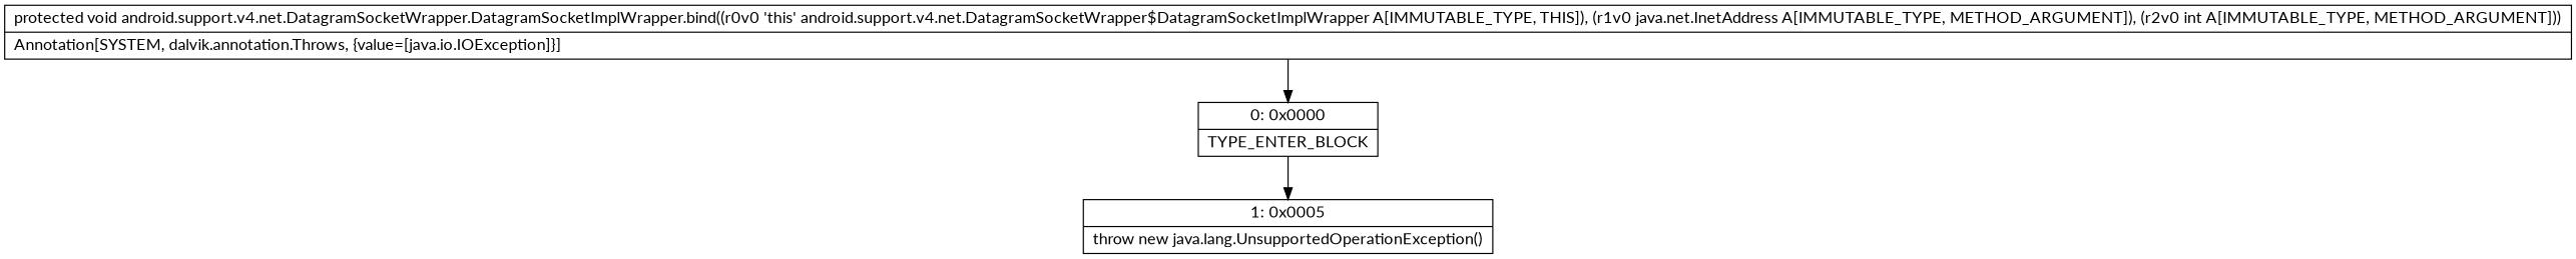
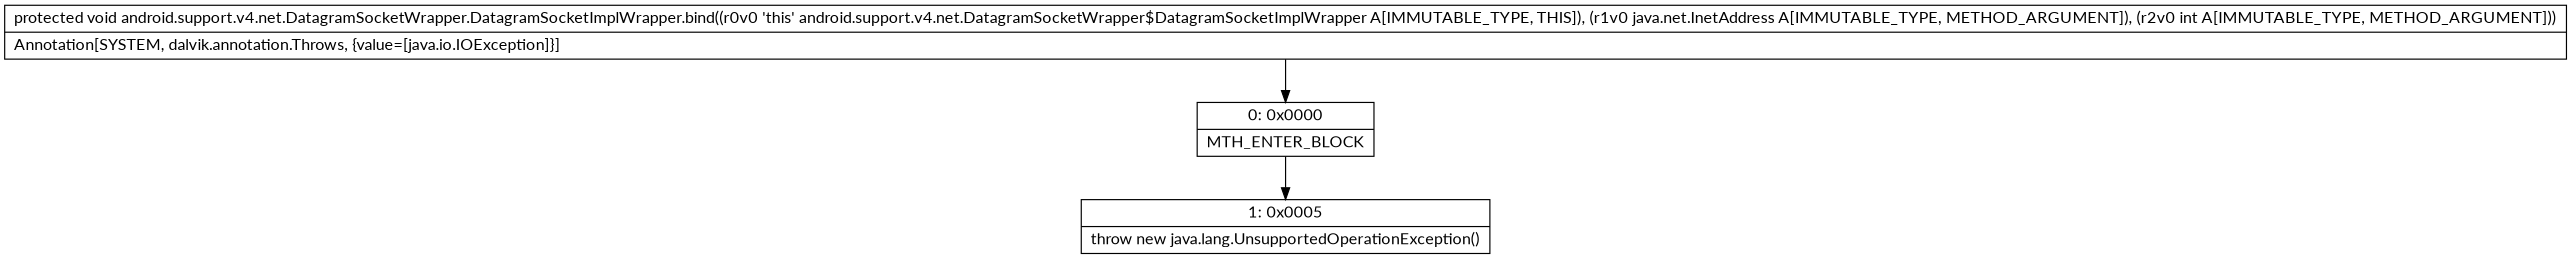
  digraph {
    fontname=Lato
    node [shape=record fontname=Lato]
    edge [fontname=Lato]
-   n1 [label="{0\:\ 0x0000|TYPE_ENTER_BLOCK\l}"]
+   n1 [label="{0\:\ 0x0000|MTH_ENTER_BLOCK\l}"]
    n2 [label="{1\:\ 0x0005|throw new java.lang.UnsupportedOperationException()\l}"]
    n3 [label="{protected void android.support.v4.net.DatagramSocketWrapper.DatagramSocketImplWrapper.bind((r0v0 'this' android.support.v4.net.DatagramSocketWrapper$DatagramSocketImplWrapper A[IMMUTABLE_TYPE, THIS]), (r1v0 java.net.InetAddress A[IMMUTABLE_TYPE, METHOD_ARGUMENT]), (r2v0 int A[IMMUTABLE_TYPE, METHOD_ARGUMENT]))  | Annotation[SYSTEM, dalvik.annotation.Throws, \{value=[java.io.IOException]\}]\l}"]
    n1 -> n2
    n3 -> n1
  }
